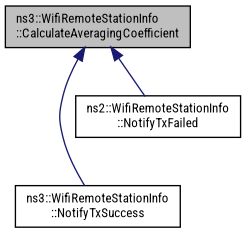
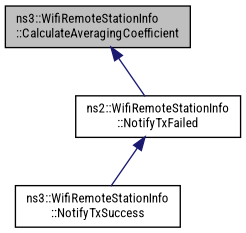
  digraph {
    fontname="Roboto Condensed"
    rankdir=TB
    node [color=black fillcolor=white fontname="Roboto Condensed" fontsize=10 shape=record style=filled]
    edge [color=midnightblue dir=back fontname="Roboto Condensed" fontsize=10 labelfontname=Helvetica labelfontsize=10 style=solid]
    n1 [fillcolor=grey75 fontcolor=black height=0.2 label="ns3::WifiRemoteStationInfo\l::CalculateAveragingCoefficient" width=0.4]
    n2 [height=0.2 label="ns3::WifiRemoteStationInfo\l::NotifyTxSuccess" width=0.4]
    n3 [height=0.2 label="ns2::WifiRemoteStationInfo\l::NotifyTxFailed" width=0.4]
-   n1 -> n2
+   n3 -> n2
    n1 -> n3
  }
